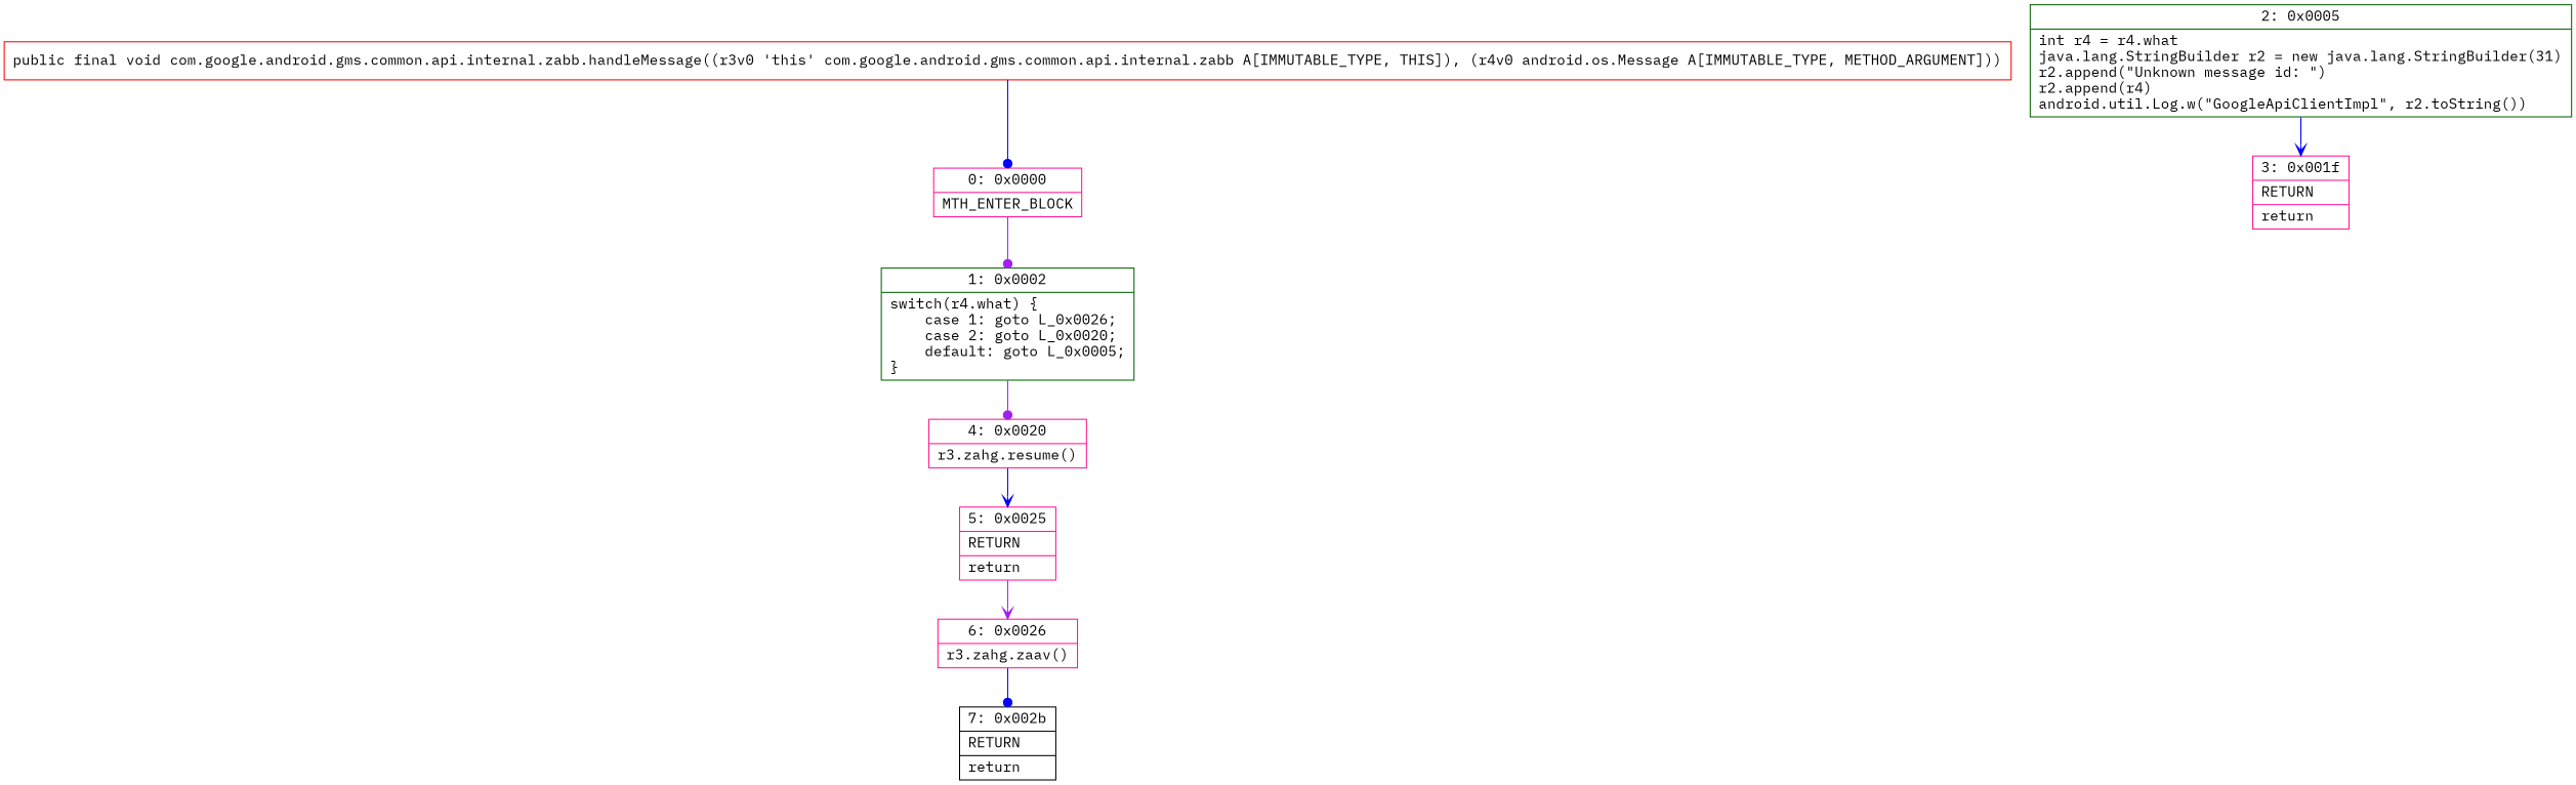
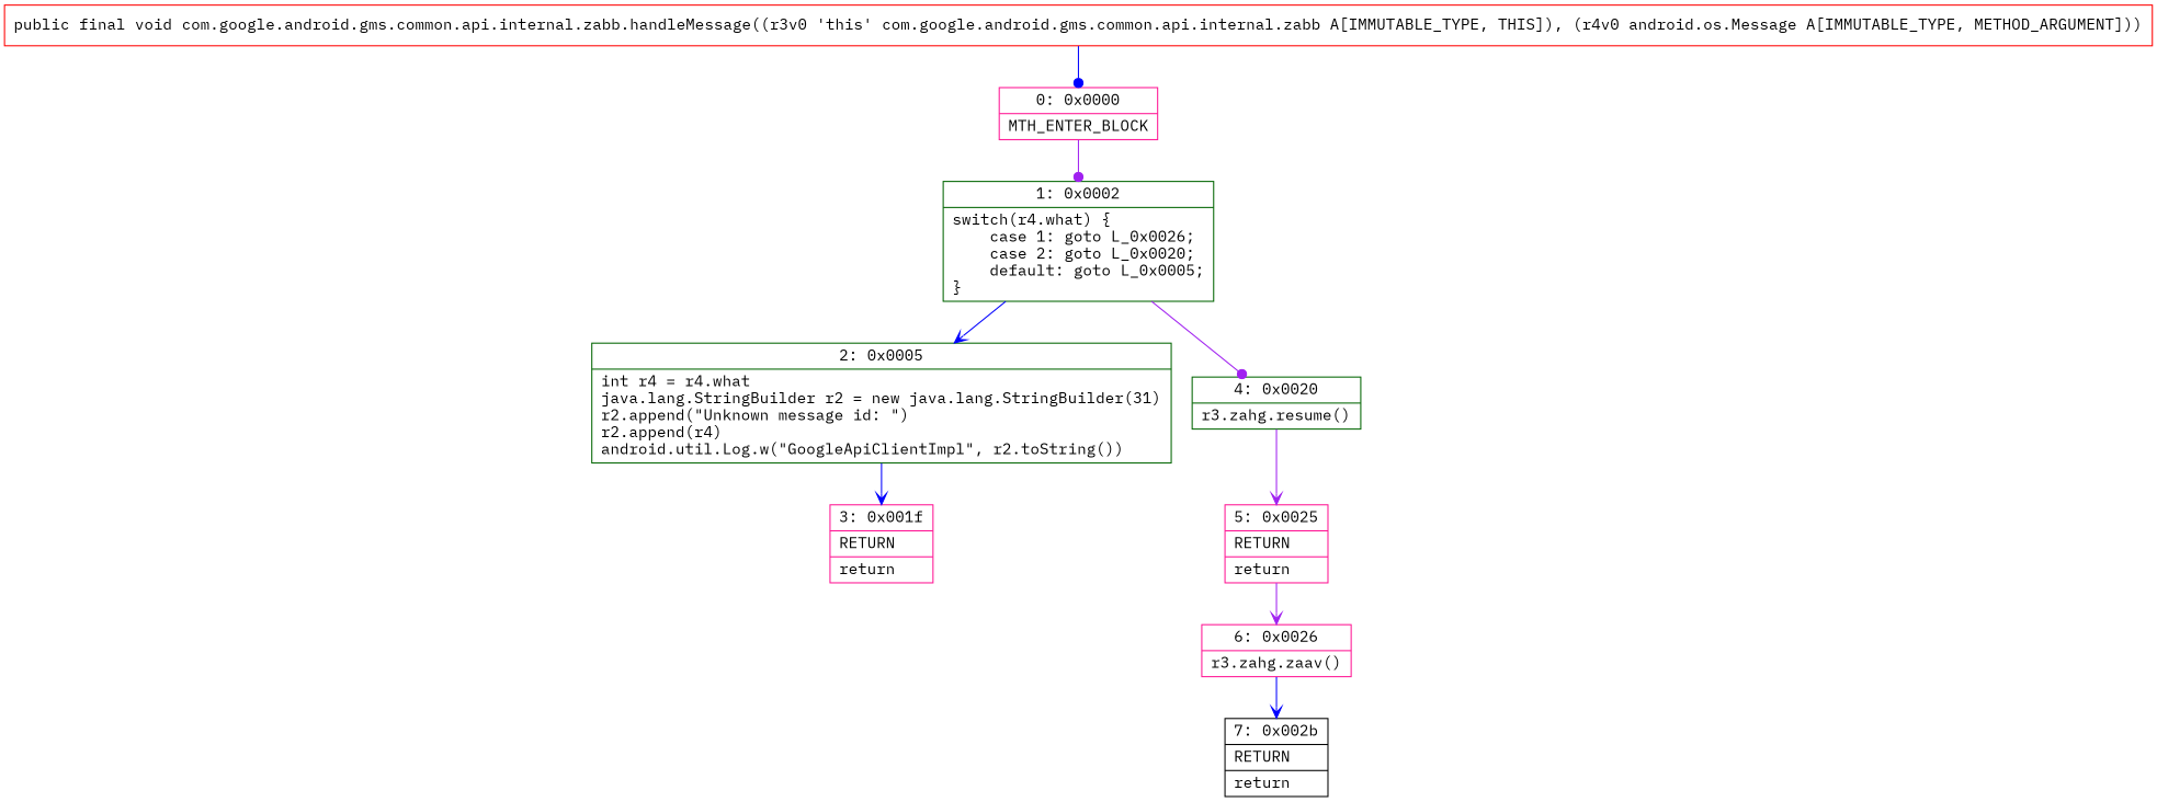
  digraph {
    fontname="IBM Plex Mono"
    node [color=deeppink fontname="IBM Plex Mono" shape=record]
    edge [arrowhead=vee color=purple fontname="IBM Plex Mono"]
    n1 [label="{0\:\ 0x0000|MTH_ENTER_BLOCK\l}"]
    n2 [color=darkgreen label="{1\:\ 0x0002|switch(r4.what) \{\l    case 1: goto L_0x0026;\l    case 2: goto L_0x0020;\l    default: goto L_0x0005;\l\}\l}"]
    n3 [color=darkgreen label="{2\:\ 0x0005|int r4 = r4.what\ljava.lang.StringBuilder r2 = new java.lang.StringBuilder(31)\lr2.append(\"Unknown message id: \")\lr2.append(r4)\landroid.util.Log.w(\"GoogleApiClientImpl\", r2.toString())\l}"]
-   n4 [label="{4\:\ 0x0020|r3.zahg.resume()\l}"]
+   n4 [color=darkgreen label="{4\:\ 0x0020|r3.zahg.resume()\l}"]
    n5 [label="{3\:\ 0x001f|RETURN\l|return\l}"]
    n6 [label="{5\:\ 0x0025|RETURN\l|return\l}"]
    n7 [label="{6\:\ 0x0026|r3.zahg.zaav()\l}"]
    n8 [color=black label="{7\:\ 0x002b|RETURN\l|return\l}"]
    n9 [color=red label="{public final void com.google.android.gms.common.api.internal.zabb.handleMessage((r3v0 'this' com.google.android.gms.common.api.internal.zabb A[IMMUTABLE_TYPE, THIS]), (r4v0 android.os.Message A[IMMUTABLE_TYPE, METHOD_ARGUMENT])) }"]
    n1 -> n2 [arrowhead=dot]
+   n2 -> n3 [color=blue]
    n2 -> n4 [arrowhead=dot]
    n3 -> n5 [color=blue]
-   n4 -> n6 [color=blue]
+   n4 -> n6
    n6 -> n7
-   n7 -> n8 [arrowhead=dot color=blue]
+   n7 -> n8 [color=blue]
    n9 -> n1 [arrowhead=dot color=blue]
  }
